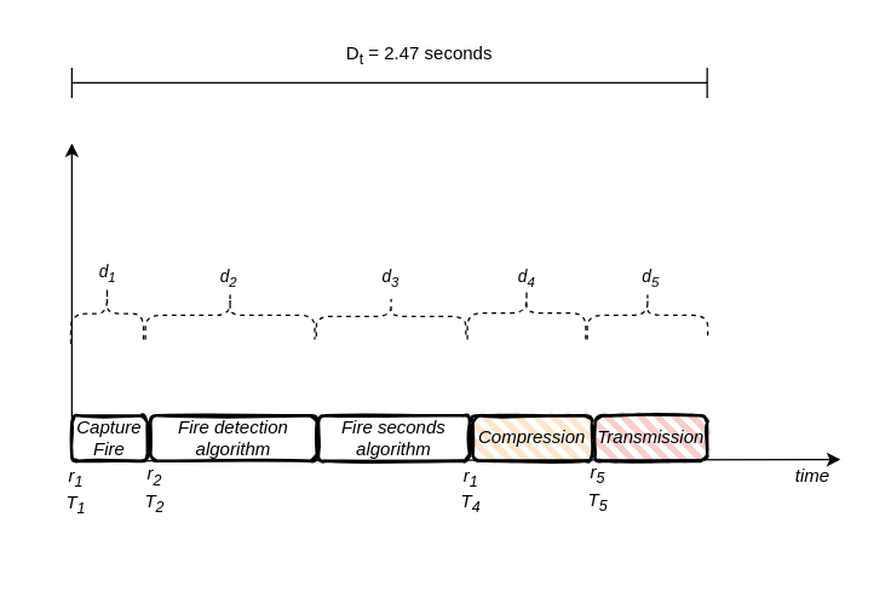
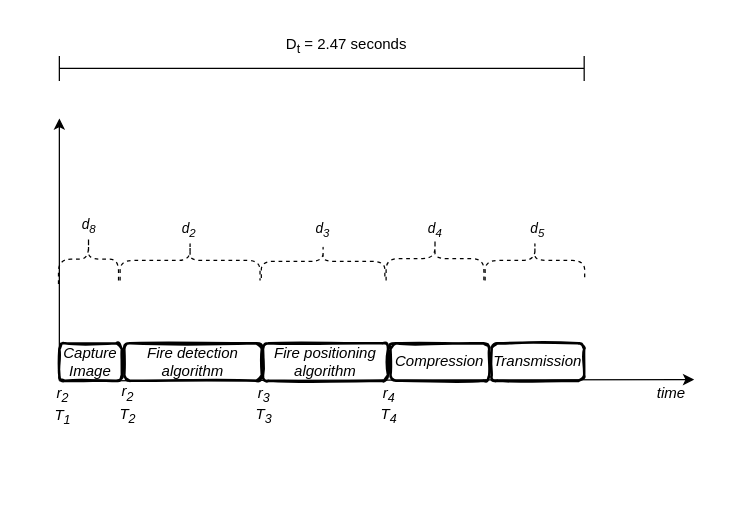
  <mxCell id="0" />
  <mxCell id="1" parent="0" />
  <mxCell id="2" value="" style="shape=crossbar;whiteSpace=wrap;html=1;rounded=1;" parent="1" vertex="1"><mxGeometry x="47" width="420" height="20" as="geometry" y="44" /></mxCell>
- <mxCell id="3" value="Capture Fire" style="rounded=1;whiteSpace=wrap;html=1;strokeWidth=2;fillWeight=4;hachureGap=8;hachureAngle=45;sketch=1;fontStyle=2" parent="1" vertex="1"><mxGeometry x="47" y="274" width="50" height="30" as="geometry" /></mxCell>
+ <mxCell id="3" value="Capture Image" style="rounded=1;whiteSpace=wrap;html=1;strokeWidth=2;fillWeight=4;hachureGap=8;hachureAngle=45;sketch=1;fontStyle=2" parent="1" vertex="1"><mxGeometry x="47" y="274" width="50" height="30" as="geometry" /></mxCell>
  <mxCell id="4" value="Fire detection algorithm" style="rounded=1;whiteSpace=wrap;html=1;strokeWidth=2;fillWeight=4;hachureGap=8;hachureAngle=45;sketch=1;fontStyle=2" parent="1" vertex="1"><mxGeometry x="99" y="274" width="110" height="30" as="geometry" /></mxCell>
- <mxCell id="5" value="Fire seconds algorithm" style="rounded=1;whiteSpace=wrap;html=1;strokeWidth=2;fillWeight=4;hachureGap=8;hachureAngle=45;sketch=1;fontStyle=2" parent="1" vertex="1"><mxGeometry x="210" y="274" width="100" height="30" as="geometry" /></mxCell>
- <mxCell id="6" value="Compression" style="rounded=1;whiteSpace=wrap;html=1;strokeWidth=2;fillWeight=4;hachureGap=8;hachureAngle=45;sketch=1;fontStyle=2;fillColor=#ffe6cc;" parent="1" vertex="1"><mxGeometry x="312" y="274" width="79" height="30" as="geometry" /></mxCell>
- <mxCell id="7" value="Transmission" style="rounded=1;whiteSpace=wrap;html=1;strokeWidth=2;fillWeight=4;hachureGap=8;hachureAngle=45;sketch=1;fontStyle=2;fillColor=#f8cecc;" parent="1" vertex="1"><mxGeometry x="393" y="274" width="74" height="30" as="geometry" /></mxCell>
+ <mxCell id="5" value="Fire positioning algorithm" style="rounded=1;whiteSpace=wrap;html=1;strokeWidth=2;fillWeight=4;hachureGap=8;hachureAngle=45;sketch=1;fontStyle=2" parent="1" vertex="1"><mxGeometry x="210" y="274" width="100" height="30" as="geometry" /></mxCell>
+ <mxCell id="6" value="Compression" style="rounded=1;whiteSpace=wrap;html=1;strokeWidth=2;fillWeight=4;hachureGap=8;hachureAngle=45;sketch=1;fontStyle=2" parent="1" vertex="1"><mxGeometry x="312" y="274" width="79" height="30" as="geometry" /></mxCell>
+ <mxCell id="7" value="Transmission" style="rounded=1;whiteSpace=wrap;html=1;strokeWidth=2;fillWeight=4;hachureGap=8;hachureAngle=45;sketch=1;fontStyle=2" parent="1" vertex="1"><mxGeometry x="393" y="274" width="74" height="30" as="geometry" /></mxCell>
  <mxCell id="8" value="" style="line;strokeWidth=2;html=1;perimeter=backbonePerimeter;points=[];outlineConnect=0;gradientColor=#ffffff;strokeColor=none;" parent="1" vertex="1"><mxGeometry x="297" y="297" width="210" height="10" as="geometry" /></mxCell>
- <mxCell id="9" value="r&lt;sub&gt;1&lt;br&gt;&lt;/sub&gt;T&lt;sub&gt;1&lt;/sub&gt;" style="text;html=1;strokeColor=none;fillColor=none;align=center;verticalAlign=middle;whiteSpace=wrap;rounded=0;fontStyle=2" parent="1" vertex="1"><mxGeometry x="20" y="309" width="60" height="30" as="geometry" /></mxCell>
+ <mxCell id="9" value="r&lt;sub&gt;2&lt;br&gt;&lt;/sub&gt;T&lt;sub&gt;1&lt;/sub&gt;" style="text;html=1;strokeColor=none;fillColor=none;align=center;verticalAlign=middle;whiteSpace=wrap;rounded=0;fontStyle=2" parent="1" vertex="1"><mxGeometry x="20" y="309" width="60" height="30" as="geometry" /></mxCell>
  <mxCell id="10" value="r&lt;sub&gt;2&lt;br&gt;&lt;/sub&gt;T&lt;sub&gt;2&lt;/sub&gt;" style="text;html=1;strokeColor=none;fillColor=none;align=center;verticalAlign=middle;whiteSpace=wrap;rounded=0;fontStyle=2" parent="1" vertex="1"><mxGeometry x="72" y="308" width="60" height="30" as="geometry" /></mxCell>
- <mxCell id="12" value="r&lt;sub&gt;5&lt;br&gt;&lt;/sub&gt;T&lt;sub&gt;5&lt;/sub&gt;" style="text;html=1;strokeColor=none;fillColor=none;align=center;verticalAlign=middle;whiteSpace=wrap;rounded=0;fontStyle=2" parent="1" vertex="1"><mxGeometry x="365" y="307" width="60" height="30" as="geometry" /></mxCell>
- <mxCell id="13" value="&lt;font style=&quot;font-size: 11px&quot;&gt;&lt;i&gt;d&lt;sub&gt;1&lt;/sub&gt;&lt;/i&gt;&lt;/font&gt;" style="text;html=1;strokeColor=none;fillColor=none;align=center;verticalAlign=middle;whiteSpace=wrap;rounded=0;dashed=1;" parent="1" vertex="1"><mxGeometry x="41" y="164.63" width="60" height="30" as="geometry" /></mxCell>
+ <mxCell id="11" value="&lt;div&gt;r&lt;sub&gt;3 &lt;/sub&gt;&lt;br&gt;&lt;/div&gt;&lt;div&gt;T&lt;sub&gt;3&lt;/sub&gt; &lt;br&gt;&lt;/div&gt;&lt;div&gt;&lt;br&gt;&lt;/div&gt;&lt;div&gt;&lt;sub&gt;&lt;br&gt;&lt;/sub&gt;&lt;/div&gt;&lt;div&gt;&lt;br&gt;&lt;/div&gt;" style="text;html=1;strokeColor=none;fillColor=none;align=center;verticalAlign=middle;whiteSpace=wrap;rounded=0;fontStyle=2" parent="1" vertex="1"><mxGeometry x="181" y="309" width="60" height="75" as="geometry" /></mxCell>
+ <mxCell id="13" value="&lt;font style=&quot;font-size: 11px&quot;&gt;&lt;i&gt;d&lt;sub&gt;8&lt;/sub&gt;&lt;/i&gt;&lt;/font&gt;" style="text;html=1;strokeColor=none;fillColor=none;align=center;verticalAlign=middle;whiteSpace=wrap;rounded=0;dashed=1;" parent="1" vertex="1"><mxGeometry x="41" y="164.63" width="60" height="30" as="geometry" /></mxCell>
  <mxCell id="14" value="&lt;font style=&quot;font-size: 11px&quot;&gt;&lt;i&gt;d&lt;sub&gt;2&lt;/sub&gt;&lt;/i&gt;&lt;/font&gt;" style="text;html=1;strokeColor=none;fillColor=none;align=center;verticalAlign=middle;whiteSpace=wrap;rounded=0;dashed=1;" parent="1" vertex="1"><mxGeometry x="121" y="168.21" width="60" height="30" as="geometry" /></mxCell>
  <mxCell id="15" value="&lt;font style=&quot;font-size: 11px&quot;&gt;d&lt;sub&gt;4&lt;/sub&gt;&lt;/font&gt;" style="text;html=1;strokeColor=none;fillColor=none;align=center;verticalAlign=middle;whiteSpace=wrap;rounded=0;dashed=1;fontStyle=2" parent="1" vertex="1"><mxGeometry x="323.11" y="167.63" width="50" height="30" as="geometry" /></mxCell>
  <mxCell id="16" value="&lt;font style=&quot;font-size: 11px&quot;&gt;d&lt;sub&gt;5&lt;/sub&gt;&lt;/font&gt;" style="text;html=1;strokeColor=none;fillColor=none;align=center;verticalAlign=middle;whiteSpace=wrap;rounded=0;dashed=1;fontStyle=2" parent="1" vertex="1"><mxGeometry x="405" y="168.21" width="50" height="30" as="geometry" /></mxCell>
  <mxCell id="17" value="&lt;font style=&quot;font-size: 11px&quot;&gt;d&lt;sub&gt;3&lt;/sub&gt;&lt;/font&gt;" style="text;html=1;strokeColor=none;fillColor=none;align=center;verticalAlign=middle;whiteSpace=wrap;rounded=0;dashed=1;fontStyle=2" parent="1" vertex="1"><mxGeometry x="227.68" y="172" width="60" height="22.71" as="geometry" /></mxCell>
  <mxCell id="18" value="D&lt;sub&gt;t&lt;/sub&gt; = 2.47 seconds" style="text;html=1;strokeColor=none;fillColor=none;align=center;verticalAlign=middle;whiteSpace=wrap;rounded=0;dashed=1;" parent="1" vertex="1"><mxGeometry x="227" y="20.82" width="100" height="30" as="geometry" /></mxCell>
  <mxCell id="19" value="" style="shape=curlyBracket;whiteSpace=wrap;html=1;rounded=1;flipH=1;dashed=1;strokeWidth=1;gradientColor=#ffffff;rotation=-90;" parent="1" vertex="1"><mxGeometry x="50.51" y="182.61" width="39.66" height="48.05" as="geometry" /></mxCell>
  <mxCell id="20" value="" style="shape=curlyBracket;whiteSpace=wrap;html=1;rounded=1;flipH=1;dashed=1;strokeWidth=1;gradientColor=#ffffff;rotation=-90;" parent="1" vertex="1"><mxGeometry x="135.61" y="151.67" width="32" height="111.96" as="geometry" /></mxCell>
  <mxCell id="21" value="" style="shape=curlyBracket;whiteSpace=wrap;html=1;rounded=1;flipH=1;dashed=1;strokeWidth=1;gradientColor=#ffffff;rotation=-90;" parent="1" vertex="1"><mxGeometry x="330.06" y="167.06" width="35.11" height="78.25" as="geometry" /></mxCell>
  <mxCell id="22" value="" style="shape=curlyBracket;whiteSpace=wrap;html=1;rounded=1;flipH=1;dashed=1;strokeWidth=1;gradientColor=#ffffff;rotation=-90;" parent="1" vertex="1"><mxGeometry x="411.57" y="167.81" width="32" height="79.67" as="geometry" /></mxCell>
  <mxCell id="23" value="" style="shape=curlyBracket;whiteSpace=wrap;html=1;rounded=1;flipH=1;dashed=1;strokeWidth=1;gradientColor=#ffffff;rotation=-90;fontStyle=2" parent="1" vertex="1"><mxGeometry x="244.72" y="158.95" width="26.67" height="98.86" as="geometry" /></mxCell>
  <mxCell id="24" value="" style="endArrow=classic;html=1;rounded=0;exitX=0;exitY=1;exitDx=0;exitDy=0;" parent="1" source="3" edge="1"><mxGeometry width="50" height="50" relative="1" as="geometry"><mxPoint x="295" y="303" as="sourcePoint" /><mxPoint x="555" y="303" as="targetPoint" /></mxGeometry></mxCell>
  <mxCell id="25" value="&lt;i&gt;time&lt;/i&gt;" style="text;html=1;strokeColor=none;fillColor=none;align=center;verticalAlign=middle;whiteSpace=wrap;rounded=0;dashed=1;" parent="1" vertex="1"><mxGeometry x="507" y="304" width="60" height="20" as="geometry" /></mxCell>
  <mxCell id="26" value="" style="endArrow=classic;html=1;rounded=0;exitX=0;exitY=1;exitDx=0;exitDy=0;" parent="1" source="3" edge="1"><mxGeometry width="50" height="50" relative="1" as="geometry"><mxPoint x="197" y="204" as="sourcePoint" /><mxPoint x="47" y="94" as="targetPoint" /></mxGeometry></mxCell>
- <mxCell id="27" value="&lt;div&gt;r&lt;sub&gt;1 &lt;/sub&gt;&lt;br&gt;&lt;/div&gt;&lt;div&gt;T&lt;sub&gt;4&lt;/sub&gt; &lt;br&gt;&lt;/div&gt;&lt;div&gt;&lt;br&gt;&lt;/div&gt;&lt;div&gt;&lt;sub&gt;&lt;br&gt;&lt;/sub&gt;&lt;/div&gt;&lt;div&gt;&lt;br&gt;&lt;/div&gt;" style="text;html=1;strokeColor=none;fillColor=none;align=center;verticalAlign=middle;whiteSpace=wrap;rounded=0;fontStyle=2" parent="1" vertex="1"><mxGeometry x="281" y="309" width="60" height="75" as="geometry" /></mxCell>
+ <mxCell id="27" value="&lt;div&gt;r&lt;sub&gt;4 &lt;/sub&gt;&lt;br&gt;&lt;/div&gt;&lt;div&gt;T&lt;sub&gt;4&lt;/sub&gt; &lt;br&gt;&lt;/div&gt;&lt;div&gt;&lt;br&gt;&lt;/div&gt;&lt;div&gt;&lt;sub&gt;&lt;br&gt;&lt;/sub&gt;&lt;/div&gt;&lt;div&gt;&lt;br&gt;&lt;/div&gt;" style="text;html=1;strokeColor=none;fillColor=none;align=center;verticalAlign=middle;whiteSpace=wrap;rounded=0;fontStyle=2" parent="1" vertex="1"><mxGeometry x="281" y="309" width="60" height="75" as="geometry" /></mxCell>
